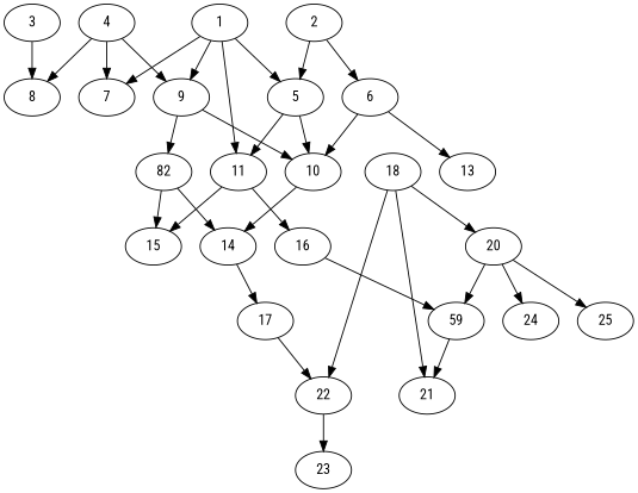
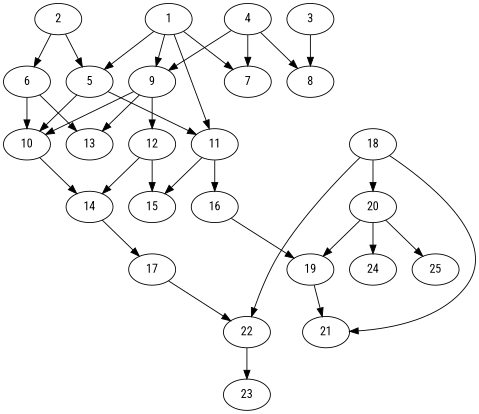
  digraph {
    fontname="Roboto Condensed"
    node [alpha=0.09 fontname="Roboto Condensed"]
    edge [fontname="Roboto Condensed"]
    1 [alpha=0.10 expect_size=48782336]
    5 [alpha=0.03 expect_size=9721856]
    7 [alpha=0.17 expect_size=25935872]
    9 [expect_size=6725632]
    11 [alpha=0.12 expect_size=14794752]
    10 [alpha=0.16 expect_size=19621888]
    13 [alpha=0.06 expect_size=9075712]
-   12 [alpha=0.19 expect_size=37513216 label=82]
+   12 [alpha=0.19 expect_size=37513216]
    14 [alpha=0.19 expect_size=22440960]
    15 [alpha=0.15 expect_size=22969344]
    16 [expect_size=30019584]
    2 [alpha=0.08 expect_size=23512064]
    6 [alpha=0.17 expect_size=50097152]
    3 [alpha=0.06 expect_size=21335040]
    8 [alpha=0.18 expect_size=20403200]
    4 [alpha=0.00 expect_size=12400640]
    17 [alpha=0.16 expect_size=22366208]
-   19 [expect_size=11650048 label=59]
+   19 [expect_size=11650048]
    22 [alpha=0.10 expect_size=6579200]
    18 [alpha=0.03 expect_size=15596544]
    20 [alpha=0.01 expect_size=33860608]
    21 [alpha=0.12 expect_size=25077760]
    23 [alpha=0.16 expect_size=51503104]
    24 [alpha=0.04 expect_size=19377152]
    25 [alpha=0.14 expect_size=17433600]
    1 -> 5
    1 -> 7
    1 -> 9
    1 -> 11
    5 -> 11
    5 -> 10
    9 -> 10
+   9 -> 13
    9 -> 12
    11 -> 15
    11 -> 16
    10 -> 14
    12 -> 14
    12 -> 15
    14 -> 17
    16 -> 19
    2 -> 5
    2 -> 6
    6 -> 10
    6 -> 13
    3 -> 8
    4 -> 7
    4 -> 9
    4 -> 8
    17 -> 22
    19 -> 21
    22 -> 23
    18 -> 22
    18 -> 20
    18 -> 21
    20 -> 19
    20 -> 24
    20 -> 25
  }
